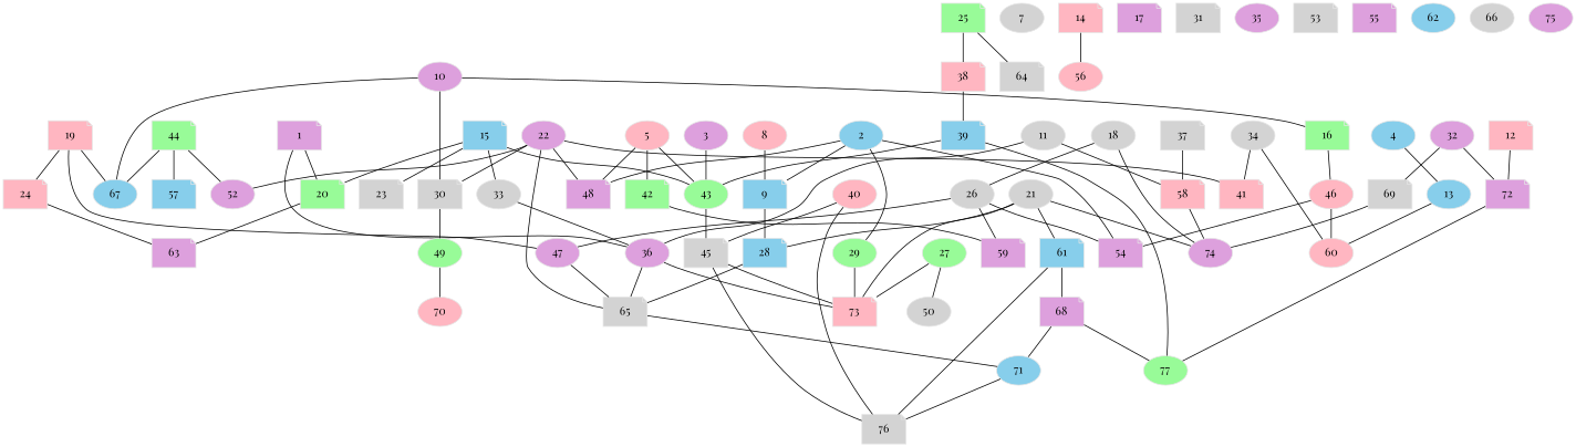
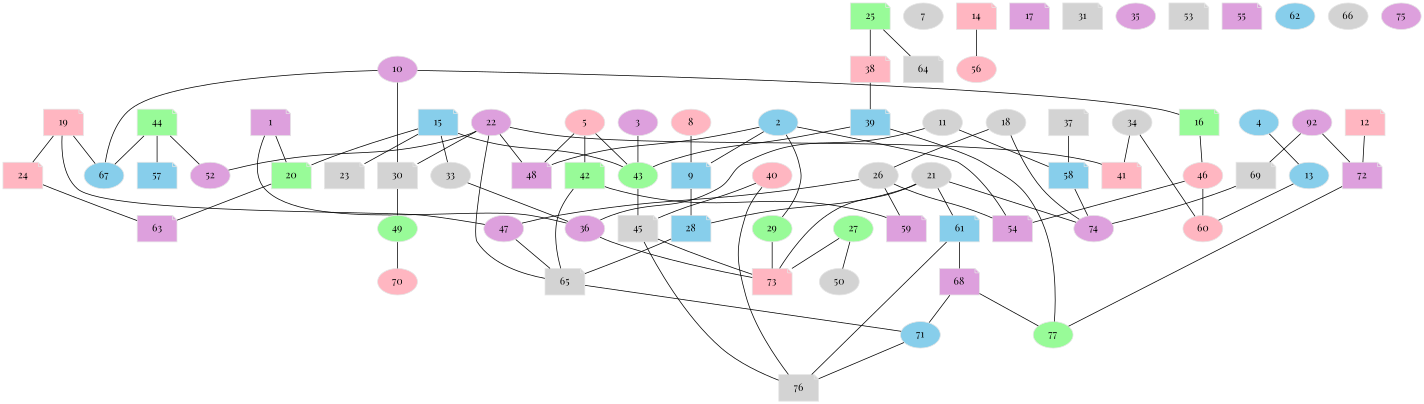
  graph {
    fontname="Playfair Display"
    node [color=gray90 fillcolor=plum fontname="Playfair Display" shape=note style=filled]
    edge [fontname="Playfair Display"]
    1
    20 [fillcolor=palegreen]
    36 [shape=ellipse]
    63
    73 [fillcolor=lightpink]
    65 [fillcolor=lightgrey]
    2 [fillcolor=skyblue shape=ellipse]
    9 [fillcolor=skyblue]
    29 [fillcolor=palegreen shape=ellipse]
    48
    54
    28 [fillcolor=skyblue]
    3 [shape=ellipse]
    43 [fillcolor=palegreen shape=ellipse]
    45 [fillcolor=lightgrey]
    4 [fillcolor=skyblue shape=ellipse]
    13 [fillcolor=skyblue shape=ellipse]
    60 [fillcolor=lightpink shape=ellipse]
    5 [fillcolor=lightpink shape=ellipse]
    42 [fillcolor=palegreen]
    59
    25 [fillcolor=palegreen]
    38 [fillcolor=lightpink]
    64 [fillcolor=lightgrey]
    68
    77 [fillcolor=palegreen shape=ellipse]
    71 [fillcolor=skyblue shape=ellipse]
    74 [shape=ellipse]
    7 [fillcolor=lightgrey shape=ellipse]
    8 [fillcolor=lightpink shape=ellipse]
    10 [shape=ellipse]
    16 [fillcolor=palegreen]
    30 [fillcolor=lightgrey]
    67 [fillcolor=skyblue shape=ellipse]
    46 [fillcolor=lightpink shape=ellipse]
    49 [fillcolor=palegreen shape=ellipse]
    11 [fillcolor=lightgrey shape=ellipse]
-   58 [fillcolor=lightpink]
+   58 [fillcolor=skyblue]
    12 [fillcolor=lightpink]
    72
    14 [fillcolor=lightpink]
    56 [fillcolor=lightpink shape=ellipse]
    15 [fillcolor=skyblue]
    23 [fillcolor=lightgrey]
    33 [fillcolor=lightgrey shape=ellipse]
    17
    18 [fillcolor=lightgrey shape=ellipse]
    26 [fillcolor=lightgrey shape=ellipse]
    47 [shape=ellipse]
    19 [fillcolor=lightpink]
    24 [fillcolor=lightpink]
    21 [fillcolor=lightgrey shape=ellipse]
    61 [fillcolor=skyblue]
    76 [fillcolor=lightgrey]
    22 [shape=ellipse]
    41 [fillcolor=lightpink]
    52 [shape=ellipse]
    39 [fillcolor=skyblue]
    27 [fillcolor=palegreen shape=ellipse]
    50 [fillcolor=lightgrey shape=ellipse]
    70 [fillcolor=lightpink shape=ellipse]
    31 [fillcolor=lightgrey]
-   32 [shape=ellipse]
+   32 [shape=ellipse label=92]
    69 [fillcolor=lightgrey]
    34 [fillcolor=lightgrey shape=ellipse]
    35 [shape=ellipse]
    37 [fillcolor=lightgrey]
    40 [fillcolor=lightpink shape=ellipse]
    44 [fillcolor=palegreen]
    57 [fillcolor=skyblue]
    53 [fillcolor=lightgrey]
    55
    62 [fillcolor=skyblue shape=ellipse]
    66 [fillcolor=lightgrey shape=ellipse]
    75 [shape=ellipse]
    1 -- 20
    1 -- 36
    20 -- 63
    36 -- 73
-   36 -- 65
+   42 -- 65
    65 -- 71
    2 -- 9
    2 -- 29
    2 -- 48
    2 -- 54
    9 -- 28
    29 -- 73
    28 -- 65
    3 -- 43
    43 -- 45
    45 -- 73
    45 -- 76
    4 -- 13
    13 -- 60
    5 -- 48
    5 -- 43
    5 -- 42
    42 -- 59
    25 -- 38
    25 -- 64
    38 -- 39
    68 -- 77
    68 -- 71
    71 -- 76
    8 -- 9
    10 -- 16
    10 -- 30
    10 -- 67
    16 -- 46
    30 -- 49
    46 -- 54
    46 -- 60
    49 -- 70
    11 -- 36
    11 -- 58
    58 -- 74
    12 -- 72
    72 -- 77
    14 -- 56
    15 -- 20
    15 -- 43
    15 -- 23
    15 -- 33
    33 -- 36
    18 -- 74
    18 -- 26
    26 -- 54
    26 -- 59
    26 -- 47
    47 -- 65
    19 -- 67
    19 -- 47
    19 -- 24
    24 -- 63
    21 -- 73
    21 -- 28
    21 -- 74
    21 -- 61
    61 -- 68
    61 -- 76
    22 -- 65
    22 -- 48
    22 -- 30
    22 -- 41
    22 -- 52
    39 -- 43
    39 -- 77
    27 -- 73
    27 -- 50
    32 -- 72
    32 -- 69
    69 -- 74
    34 -- 60
    34 -- 41
    37 -- 58
    40 -- 45
    40 -- 76
    44 -- 67
    44 -- 52
    44 -- 57
  }
